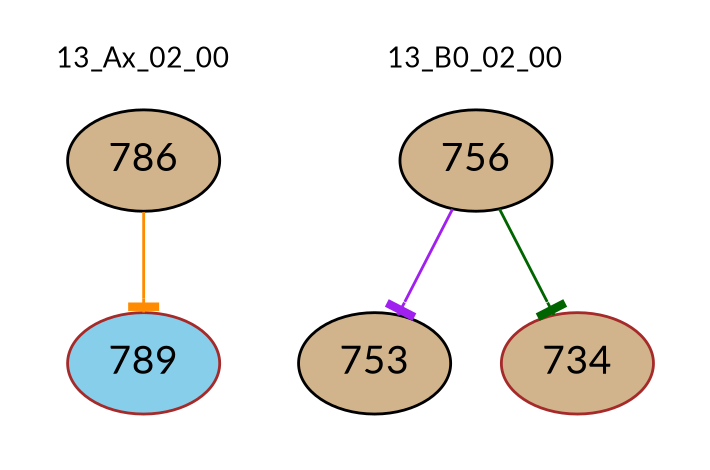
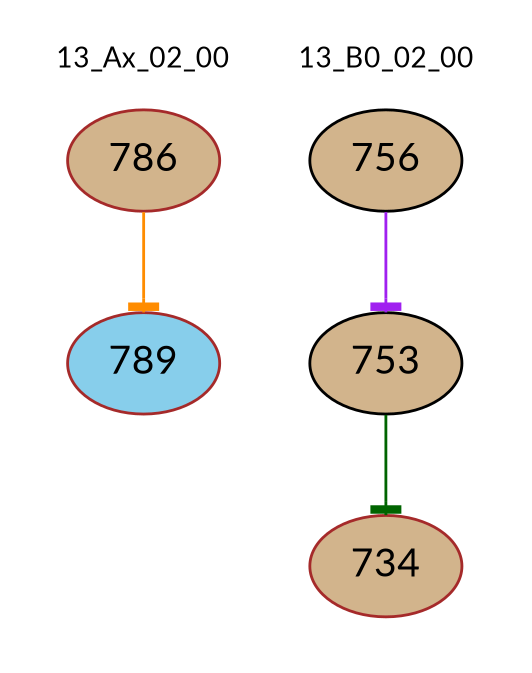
  digraph {
    fontname=Lato
    node [color=brown fillcolor=tan fontname=Lato style=filled]
    edge [arrowhead=tee fontname=Lato]
-   n1 [color=black label=786]
+   n1 [label=786]
    n2 [fillcolor=skyblue label=789]
    n3 [color=black label=753]
    n4 [label=734]
    n5 [color=black label=756]
    subgraph cluster_1 {
      color=white
      fontsize=10
      label="13_Ax_02_00"
      n1
      n2
    }
    subgraph cluster_2 {
      color=white
      fontsize=10
      label="13_B0_02_00"
      n3
      n4
      n5
    }
    n1 -> n2 [color=darkorange]
-   n5 -> n4 [color=darkgreen]
+   n3 -> n4 [color=darkgreen]
    n5 -> n3 [color=purple]
  }
